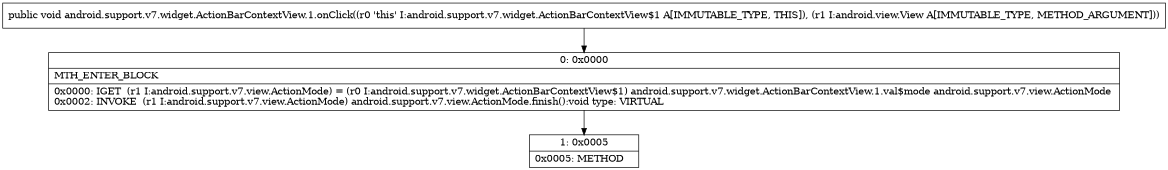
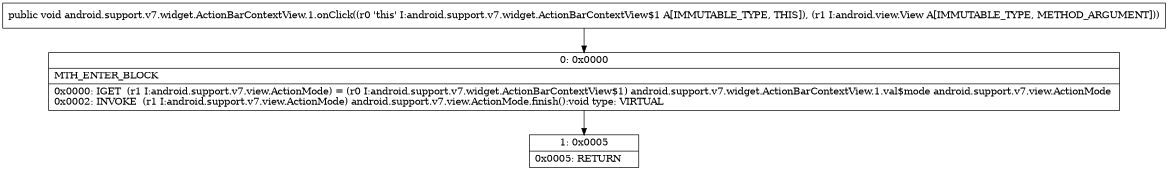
  digraph {
    node [shape=record]
    n1 [label="{0\:\ 0x0000|MTH_ENTER_BLOCK\l|0x0000: IGET  (r1 I:android.support.v7.view.ActionMode) = (r0 I:android.support.v7.widget.ActionBarContextView$1) android.support.v7.widget.ActionBarContextView.1.val$mode android.support.v7.view.ActionMode \l0x0002: INVOKE  (r1 I:android.support.v7.view.ActionMode) android.support.v7.view.ActionMode.finish():void type: VIRTUAL \l}"]
-   n2 [label="{1\:\ 0x0005|0x0005: METHOD   \l}"]
+   n2 [label="{1\:\ 0x0005|0x0005: RETURN   \l}"]
    n3 [label="{public void android.support.v7.widget.ActionBarContextView.1.onClick((r0 'this' I:android.support.v7.widget.ActionBarContextView$1 A[IMMUTABLE_TYPE, THIS]), (r1 I:android.view.View A[IMMUTABLE_TYPE, METHOD_ARGUMENT])) }"]
    n1 -> n2
    n3 -> n1
  }
